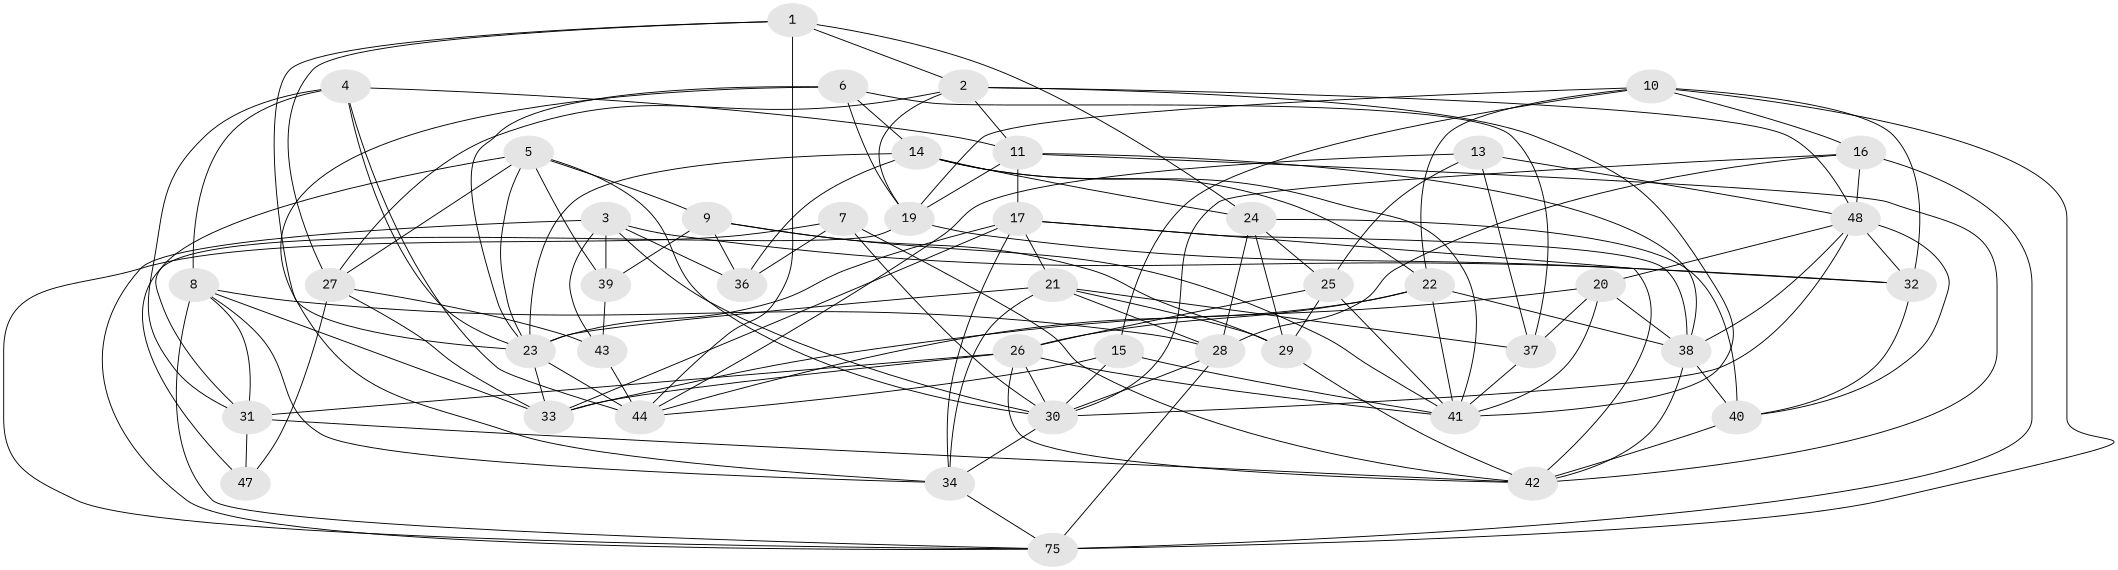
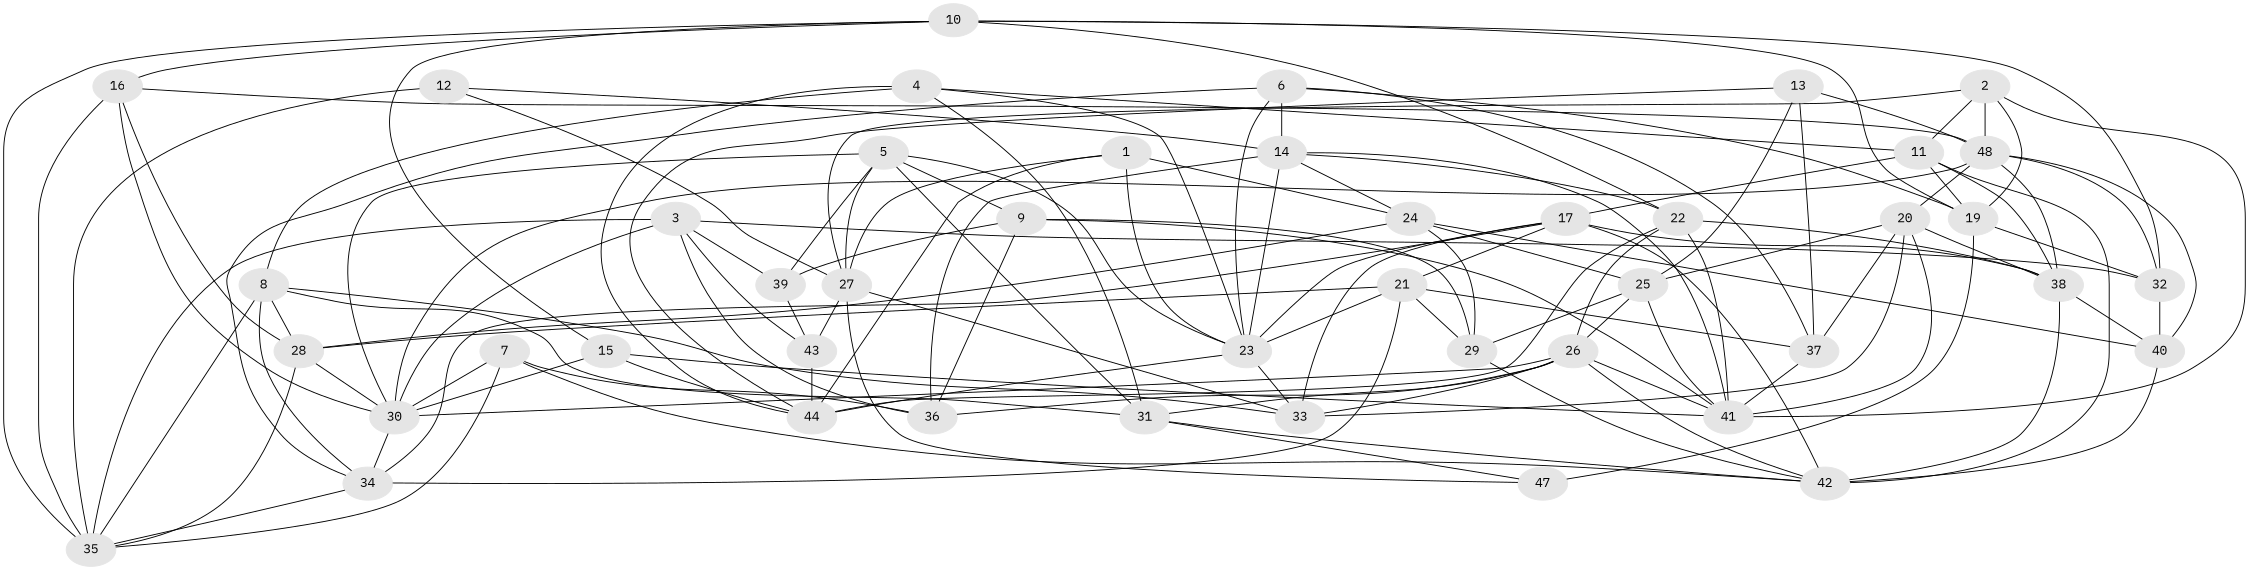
  graph {
    fontname="IBM Plex Mono"
    node [color=gray90 fontname="IBM Plex Mono" style=filled]
    edge [fontname="IBM Plex Mono" weight=1.0]
    1
    2
    23
    24
    27
    44
    11
    n8 [label=48]
    19
    41
    33
    28
    29
    25
    40
    43
    n17 [label=47]
    42
    17
    38
    30
    32
    20
    3
-   35 [label=75]
+   35
    36
    39
    34
    4
    8
    31
    5
    9
    6
    14
    37
    22
    7
    10
    15
    16
    26
    21
+   12
    13
-   1 -- 2
    1 -- 23
    1 -- 24
    1 -- 27
    1 -- 44 [weight=2.0]
    2 -- 27
    2 -- 11
    2 -- n8
    2 -- 19
    2 -- 41
    23 -- 44
    23 -- 33
    24 -- 28
    24 -- 29
    24 -- 25
    24 -- 40
    27 -- 33
    27 -- 43
    27 -- n17 [weight=2.0]
    11 -- 19
    11 -- 42
    11 -- 17 [weight=3.0]
    11 -- 38
    n8 -- 40
    n8 -- 38 [weight=2.0]
    n8 -- 30
    n8 -- 32 [weight=2.0]
    n8 -- 20
    19 -- n17 [weight=3.0]
    19 -- 32
    28 -- 30
    28 -- 35
    29 -- 42
    25 -- 41
    25 -- 29
    25 -- 26
    40 -- 42
    43 -- 44 [weight=2.0]
    17 -- 23 [weight=2.0]
    17 -- 33
    17 -- 42
    17 -- 38
    17 -- 34
    17 -- 21
    38 -- 40
    38 -- 42
    30 -- 34
    32 -- 40
    20 -- 41
    20 -- 33
+   20 -- 25
    20 -- 38
    20 -- 37
    3 -- 43
    3 -- 30 [weight=2.0]
    3 -- 32
    3 -- 35
    3 -- 36
    3 -- 39 [weight=2.0]
    39 -- 43
    34 -- 35
    4 -- 23
    4 -- 44 [weight=2.0]
    4 -- 11
    4 -- 8
    4 -- 31
    8 -- 33
    8 -- 28
    8 -- 35
    8 -- 34
    8 -- 31
    31 -- n17
    31 -- 42
    5 -- 23
    5 -- 27
    5 -- 30
    5 -- 39
    5 -- 31
    5 -- 9
    9 -- 41
    9 -- 29
    9 -- 36
    9 -- 39 [weight=2.0]
    6 -- 23
    6 -- 19
    6 -- 34
    6 -- 14
    6 -- 37
    14 -- 23
    14 -- 24
    14 -- 41
    14 -- 36 [weight=2.0]
    14 -- 22
    37 -- 41 [weight=2.0]
    22 -- 44
    22 -- 41
    22 -- 38
    22 -- 26
    7 -- 42
    7 -- 30
    7 -- 35
    7 -- 36
    10 -- 19
    10 -- 32
    10 -- 35
    10 -- 22
    10 -- 15
    10 -- 16
    15 -- 44
    15 -- 41
    15 -- 30
    16 -- n8
    16 -- 28
    16 -- 30
    16 -- 35 [weight=2.0]
    26 -- 41
    26 -- 33
    26 -- 42
    26 -- 30
+   26 -- 36
    26 -- 31
    21 -- 23
    21 -- 28
    21 -- 29
    21 -- 34
    21 -- 37
+   12 -- 27
+   12 -- 35 [weight=2.0]
+   12 -- 14
    13 -- 44
    13 -- n8
    13 -- 25
    13 -- 37
  }
